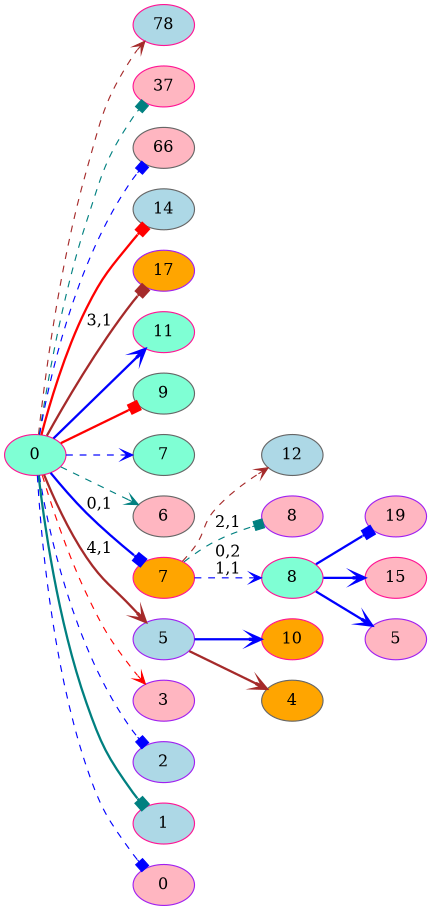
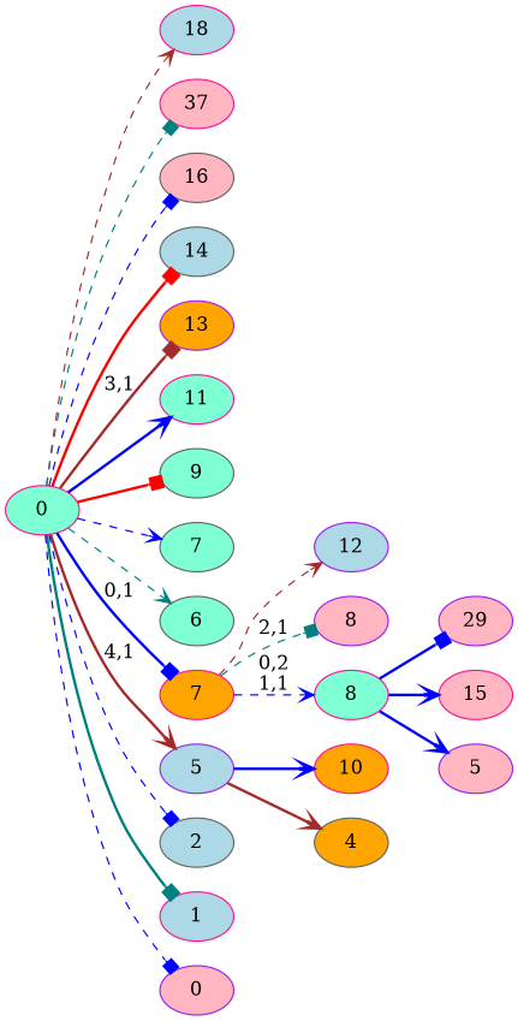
  digraph {
    rankdir=LR
    node [color=purple fillcolor=lightpink style=filled]
    edge [arrowhead=vee color=blue style=bold]
-   n1 [label=19]
-   n2 [color=deeppink fillcolor=lightblue label=78]
+   n1 [label=29]
+   n2 [color=deeppink fillcolor=lightblue label=18]
    n3 [color=deeppink label=37]
-   n4 [color=gray40 label=66]
+   n4 [color=gray40 label=16]
    n5 [color=deeppink label=15]
    n6 [color=gray40 fillcolor=lightblue label=14]
-   n7 [fillcolor=orange label=17]
-   n8 [color=gray40 fillcolor=lightblue label=12]
+   n7 [fillcolor=orange label=13]
+   n8 [fillcolor=lightblue label=12]
    n9 [color=deeppink fillcolor=aquamarine label=11]
    n10 [color=deeppink fillcolor=orange label=10]
    n11 [color=gray40 fillcolor=aquamarine label=9]
    n12 [label=8]
    n13 [color=gray40 fillcolor=aquamarine label=7]
-   n14 [color=gray40 label=6]
+   n14 [color=gray40 fillcolor=aquamarine label=6]
    n15 [label=5]
    8 [color=deeppink fillcolor=aquamarine]
    7 [color=deeppink fillcolor=orange]
    n18 [color=gray40 fillcolor=orange label=4]
    5 [fillcolor=lightblue]
-   n20 [label=3]
-   n21 [fillcolor=lightblue label=2]
+   n21 [color=gray40 fillcolor=lightblue label=2]
    n22 [color=deeppink fillcolor=lightblue label=1]
    n23 [label=0]
    0 [color=deeppink fillcolor=aquamarine]
    8 -> n1 [arrowhead=box]
    8 -> n5
    8 -> n15
    7 -> n8 [color=brown style=dashed]
    7 -> n12 [arrowhead=box color=teal label="2,1" style=dashed]
    7 -> 8 [label="0,2\n1,1" style=dashed]
    5 -> n10
    5 -> n18 [color=brown]
    0 -> n2 [color=brown style=dashed]
    0 -> n3 [arrowhead=box color=teal style=dashed]
    0 -> n4 [arrowhead=box style=dashed]
    0 -> n6 [arrowhead=box color=red]
    0 -> n7 [arrowhead=box color=brown label="3,1"]
    0 -> n9
    0 -> n11 [arrowhead=box color=red]
    0 -> n13 [style=dashed]
    0 -> n14 [color=teal style=dashed]
    0 -> 7 [arrowhead=box label="0,1"]
    0 -> 5 [color=brown label="4,1"]
-   0 -> n20 [color=red style=dashed]
    0 -> n21 [arrowhead=box style=dashed]
    0 -> n22 [arrowhead=box color=teal]
    0 -> n23 [arrowhead=box style=dashed]
  }
